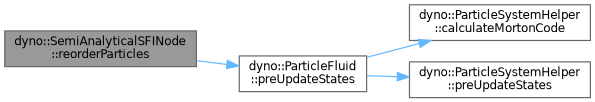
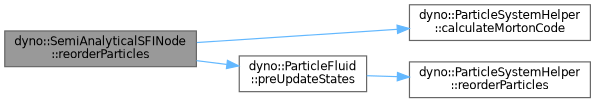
  digraph {
    rankdir=LR
    node [color=grey40 fillcolor=white fontname=Helvetica fontsize=10 shape=box style=filled]
    edge [color=steelblue1 fontname=Helvetica fontsize=10 labelfontname=Helvetica labelfontsize=10 style=solid]
    n1 [color=gray40 fillcolor=grey60 fontcolor=black height=0.2 label="dyno::SemiAnalyticalSFINode\l::reorderParticles" width=0.4]
    n2 [height=0.2 label="dyno::ParticleFluid\l::preUpdateStates" width=0.4]
    n3 [height=0.2 label="dyno::ParticleSystemHelper\l::calculateMortonCode" width=0.4]
-   n4 [height=0.2 label="dyno::ParticleSystemHelper\l::preUpdateStates" width=0.4]
+   n4 [height=0.2 label="dyno::ParticleSystemHelper\l::reorderParticles" width=0.4]
    n1 -> n2
-   n2 -> n3
+   n1 -> n3
    n2 -> n4
  }
